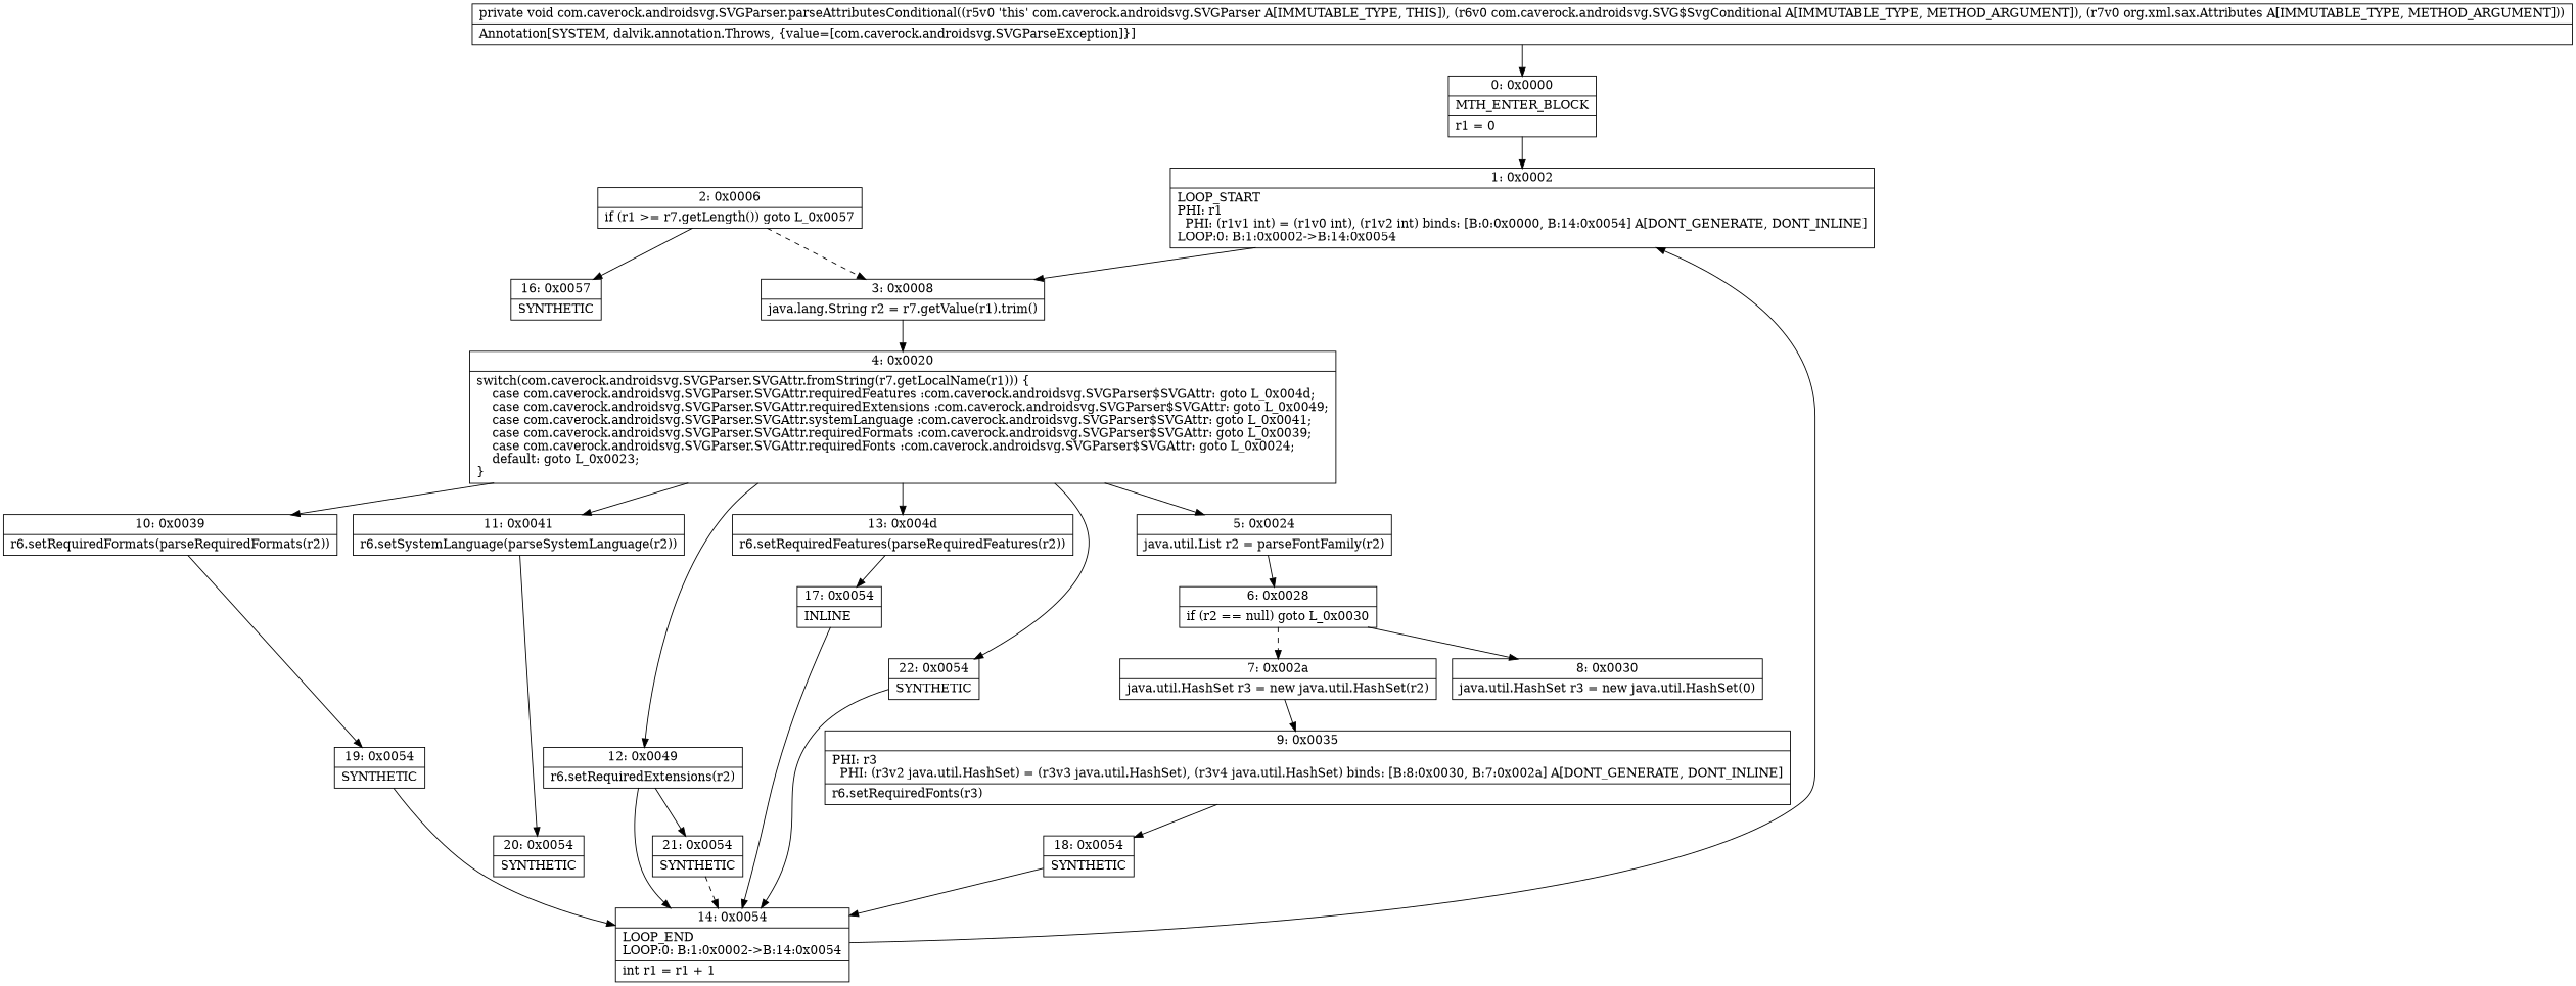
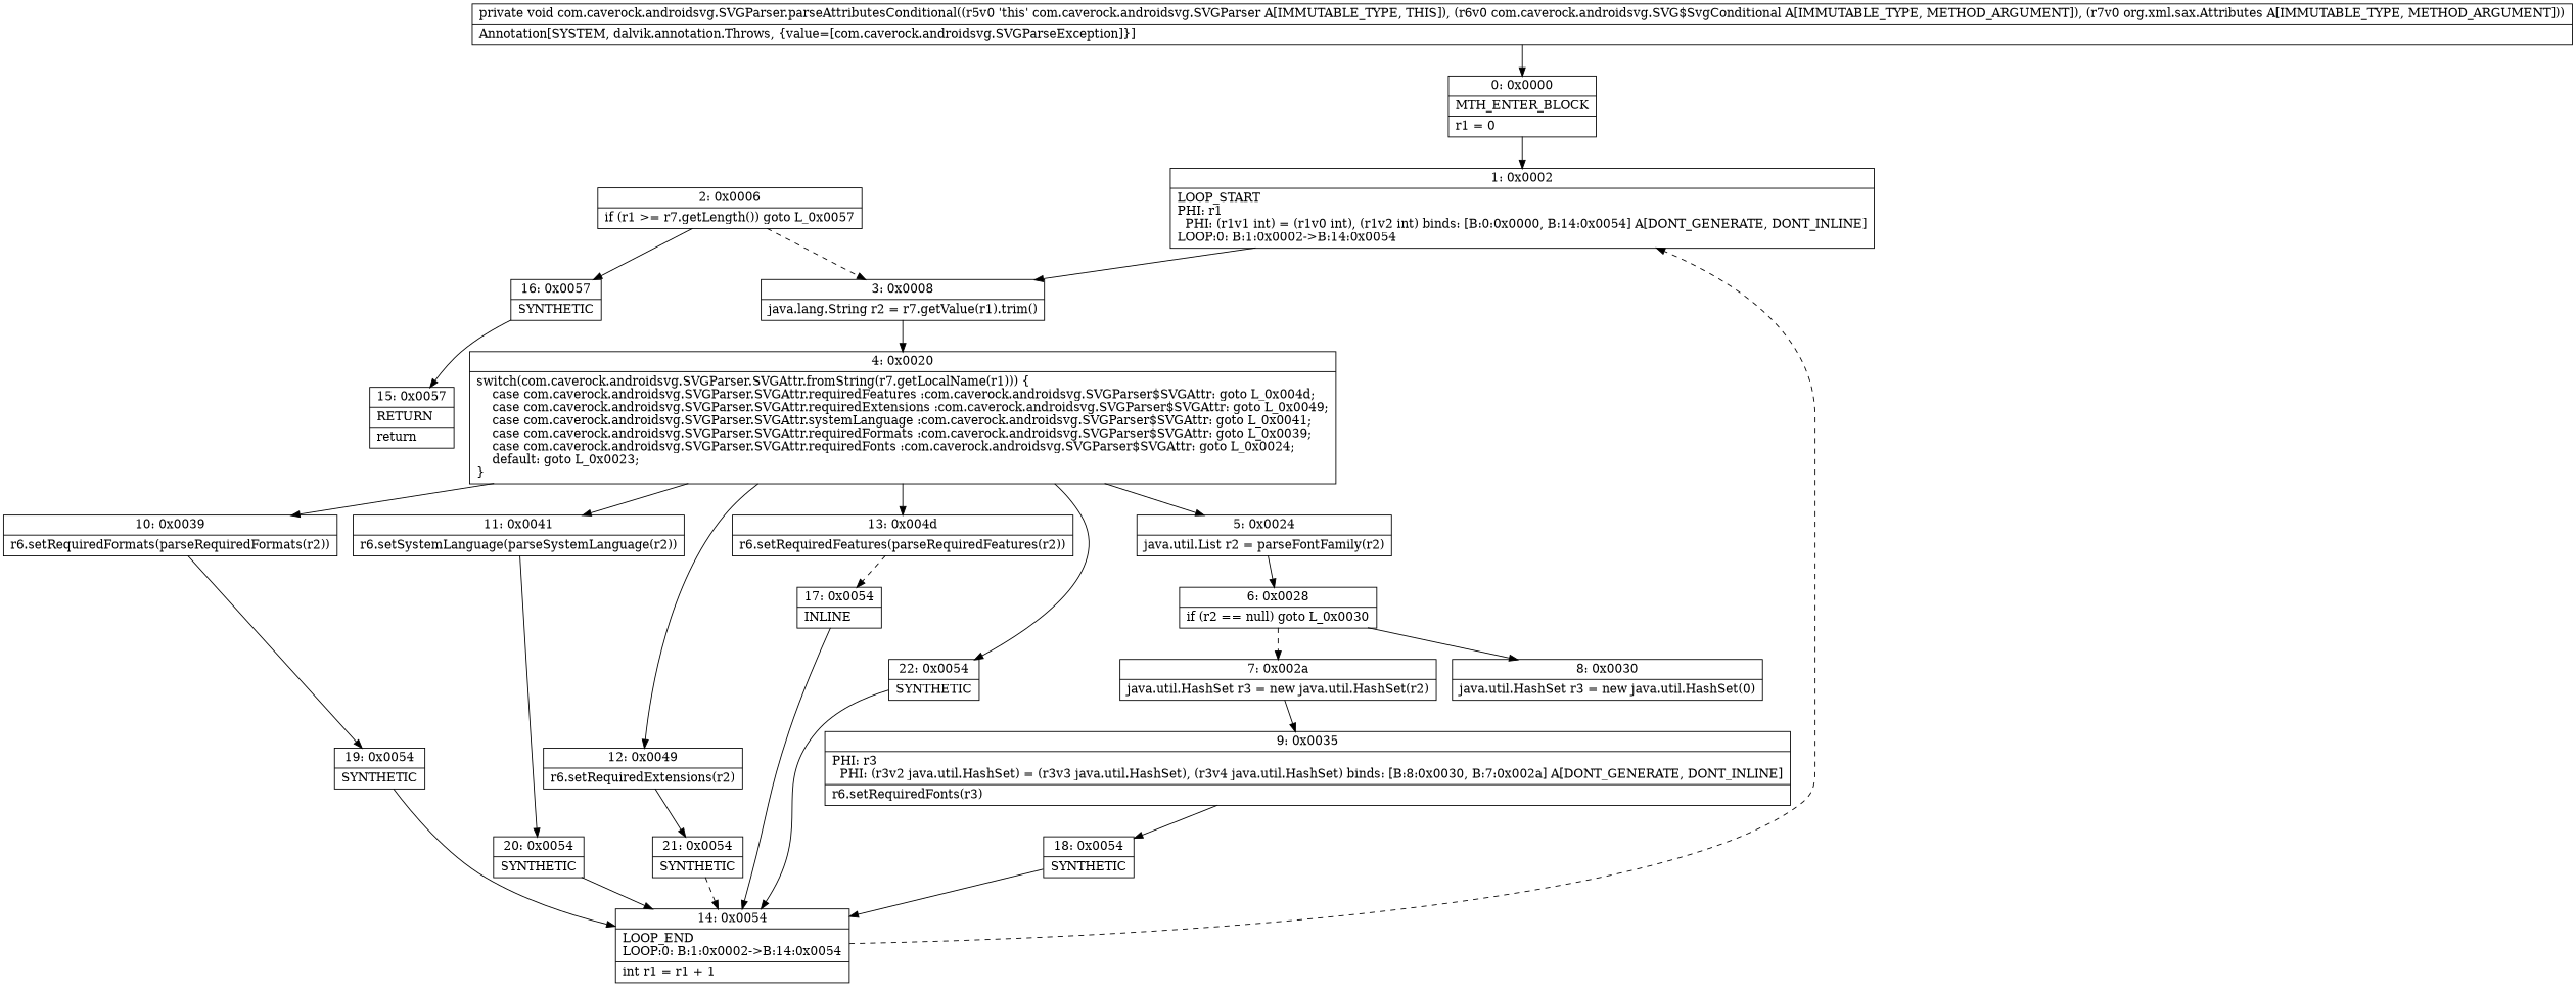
  digraph {
    node [shape=record]
    n1 [label="{0\:\ 0x0000|MTH_ENTER_BLOCK\l|r1 = 0\l}"]
    n2 [label="{1\:\ 0x0002|LOOP_START\lPHI: r1 \l  PHI: (r1v1 int) = (r1v0 int), (r1v2 int) binds: [B:0:0x0000, B:14:0x0054] A[DONT_GENERATE, DONT_INLINE]\lLOOP:0: B:1:0x0002\-\>B:14:0x0054\l}"]
    n3 [label="{3\:\ 0x0008|java.lang.String r2 = r7.getValue(r1).trim()\l}"]
    n4 [label="{2\:\ 0x0006|if (r1 \>= r7.getLength()) goto L_0x0057\l}"]
    n5 [label="{16\:\ 0x0057|SYNTHETIC\l}"]
    n6 [label="{4\:\ 0x0020|switch(com.caverock.androidsvg.SVGParser.SVGAttr.fromString(r7.getLocalName(r1))) \{\l    case com.caverock.androidsvg.SVGParser.SVGAttr.requiredFeatures :com.caverock.androidsvg.SVGParser$SVGAttr: goto L_0x004d;\l    case com.caverock.androidsvg.SVGParser.SVGAttr.requiredExtensions :com.caverock.androidsvg.SVGParser$SVGAttr: goto L_0x0049;\l    case com.caverock.androidsvg.SVGParser.SVGAttr.systemLanguage :com.caverock.androidsvg.SVGParser$SVGAttr: goto L_0x0041;\l    case com.caverock.androidsvg.SVGParser.SVGAttr.requiredFormats :com.caverock.androidsvg.SVGParser$SVGAttr: goto L_0x0039;\l    case com.caverock.androidsvg.SVGParser.SVGAttr.requiredFonts :com.caverock.androidsvg.SVGParser$SVGAttr: goto L_0x0024;\l    default: goto L_0x0023;\l\}\l}"]
+   n7 [label="{15\:\ 0x0057|RETURN\l|return\l}"]
    n8 [label="{5\:\ 0x0024|java.util.List r2 = parseFontFamily(r2)\l}"]
    n9 [label="{10\:\ 0x0039|r6.setRequiredFormats(parseRequiredFormats(r2))\l}"]
    n10 [label="{11\:\ 0x0041|r6.setSystemLanguage(parseSystemLanguage(r2))\l}"]
    n11 [label="{12\:\ 0x0049|r6.setRequiredExtensions(r2)\l}"]
    n12 [label="{13\:\ 0x004d|r6.setRequiredFeatures(parseRequiredFeatures(r2))\l}"]
    n13 [label="{22\:\ 0x0054|SYNTHETIC\l}"]
    n14 [label="{6\:\ 0x0028|if (r2 == null) goto L_0x0030\l}"]
    n15 [label="{19\:\ 0x0054|SYNTHETIC\l}"]
    n16 [label="{20\:\ 0x0054|SYNTHETIC\l}"]
    n17 [label="{21\:\ 0x0054|SYNTHETIC\l}"]
    n18 [label="{17\:\ 0x0054|INLINE\l}"]
    n19 [label="{14\:\ 0x0054|LOOP_END\lLOOP:0: B:1:0x0002\-\>B:14:0x0054\l|int r1 = r1 + 1\l}"]
    n20 [label="{7\:\ 0x002a|java.util.HashSet r3 = new java.util.HashSet(r2)\l}"]
    n21 [label="{8\:\ 0x0030|java.util.HashSet r3 = new java.util.HashSet(0)\l}"]
    n22 [label="{9\:\ 0x0035|PHI: r3 \l  PHI: (r3v2 java.util.HashSet) = (r3v3 java.util.HashSet), (r3v4 java.util.HashSet) binds: [B:8:0x0030, B:7:0x002a] A[DONT_GENERATE, DONT_INLINE]\l|r6.setRequiredFonts(r3)\l}"]
    n23 [label="{18\:\ 0x0054|SYNTHETIC\l}"]
    n24 [label="{private void com.caverock.androidsvg.SVGParser.parseAttributesConditional((r5v0 'this' com.caverock.androidsvg.SVGParser A[IMMUTABLE_TYPE, THIS]), (r6v0 com.caverock.androidsvg.SVG$SvgConditional A[IMMUTABLE_TYPE, METHOD_ARGUMENT]), (r7v0 org.xml.sax.Attributes A[IMMUTABLE_TYPE, METHOD_ARGUMENT]))  | Annotation[SYSTEM, dalvik.annotation.Throws, \{value=[com.caverock.androidsvg.SVGParseException]\}]\l}"]
    n1 -> n2
    n2 -> n3
    n3 -> n6
    n4 -> n3 [style=dashed]
    n4 -> n5
+   n5 -> n7
    n6 -> n8
    n6 -> n9
    n6 -> n10
    n6 -> n11
    n6 -> n12
    n6 -> n13
    n8 -> n14
    n9 -> n15
    n10 -> n16
    n11 -> n17
-   n12 -> n18
+   n12 -> n18 [style=dashed]
    n13 -> n19
    n14 -> n20 [style=dashed]
    n14 -> n21
    n15 -> n19
-   n11 -> n19
+   n16 -> n19
    n17 -> n19 [style=dashed]
    n18 -> n19
-   n19 -> n2
+   n19 -> n2 [style=dashed]
    n20 -> n22
    n22 -> n23
    n23 -> n19
    n24 -> n1
  }
